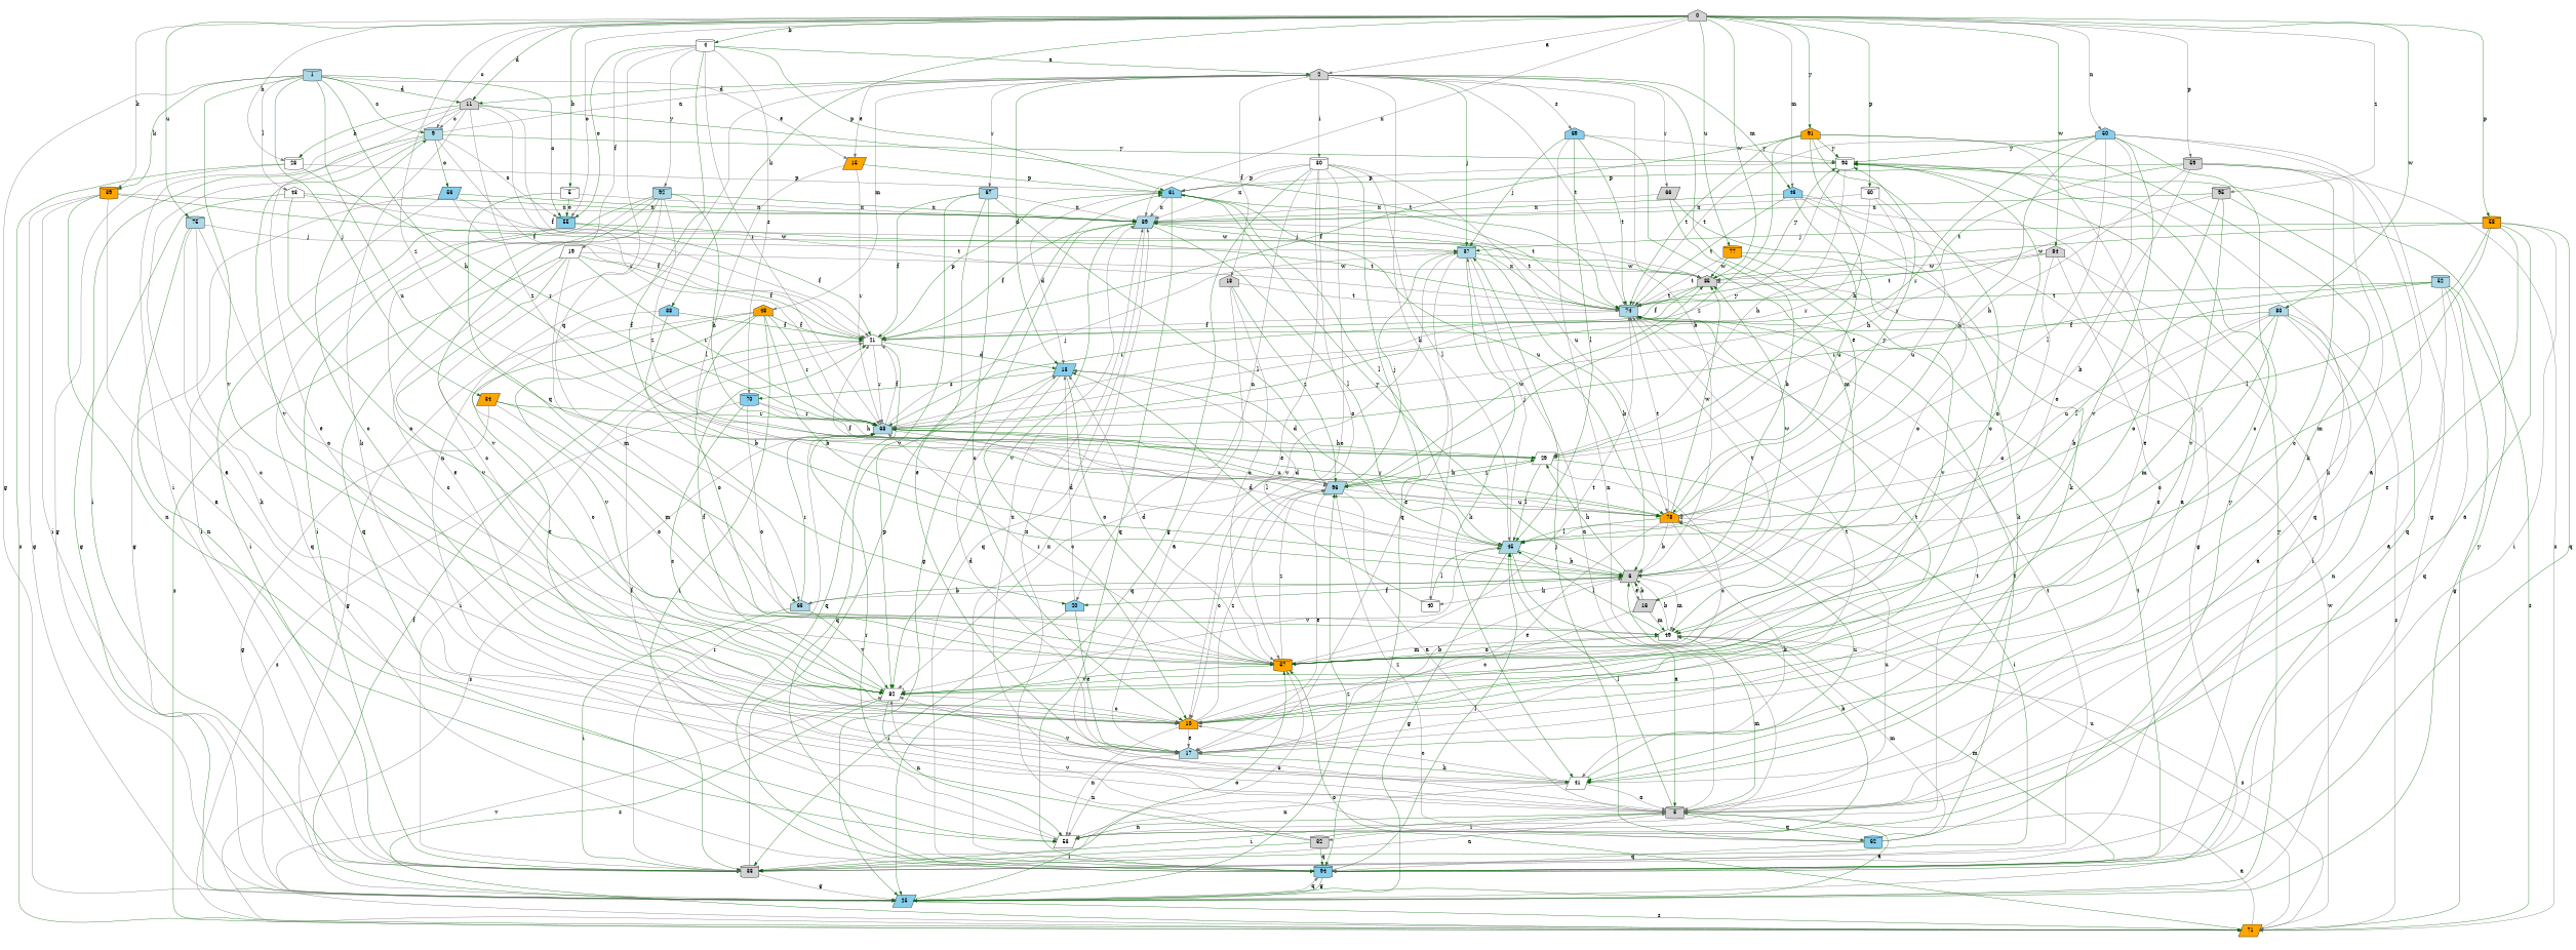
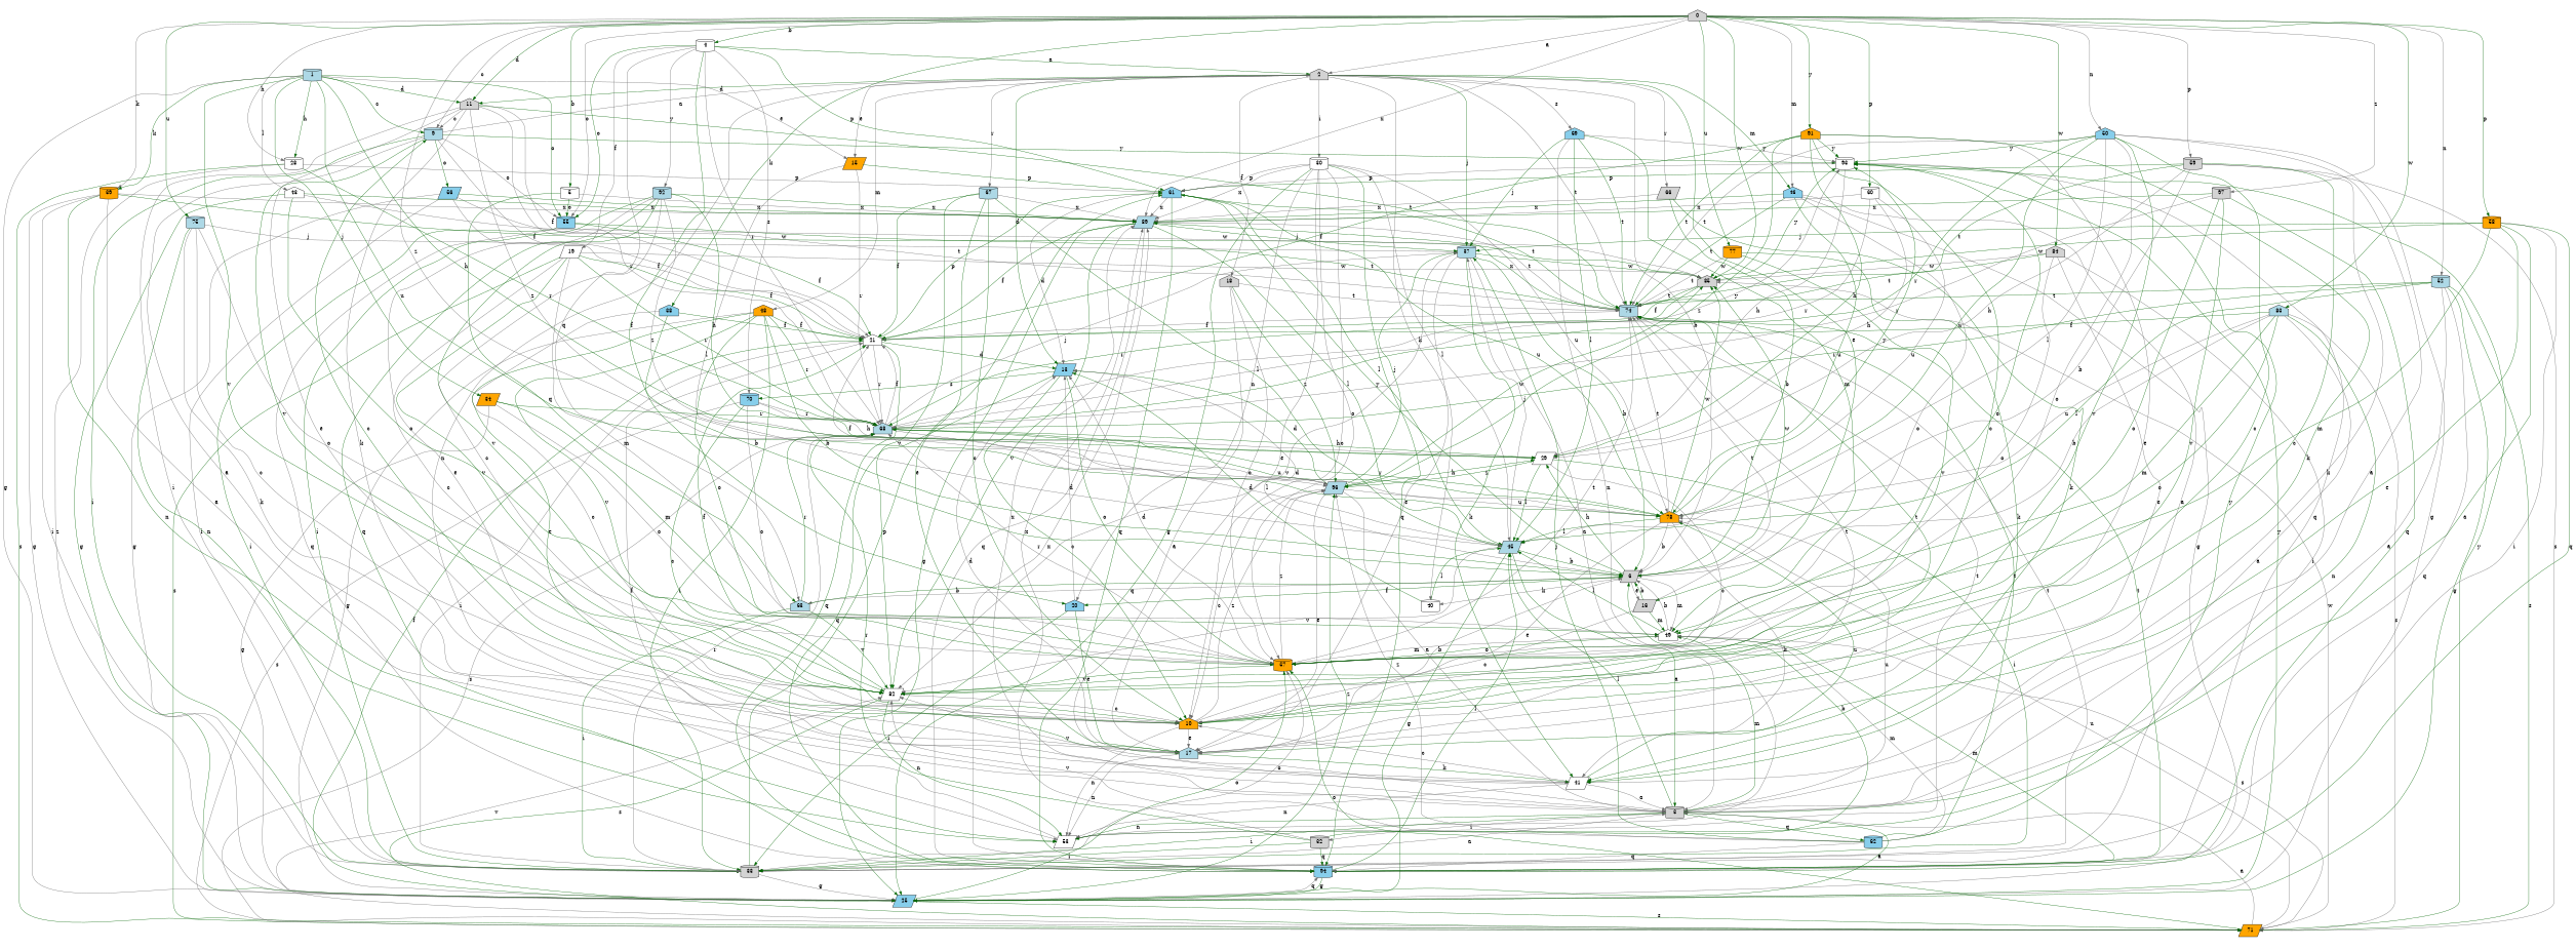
  strict digraph {
    node [fillcolor=white shape=cylinder style=filled]
    edge [color=darkgreen]
    0 [fillcolor=lightgrey shape=house]
    2 [fillcolor=lightgrey shape=house]
    4
    5
    9 [fillcolor=lightblue]
    11 [fillcolor=lightgrey shape=house]
    28
    38 [fillcolor=skyblue shape=house]
    39 [fillcolor=orange]
    46 [fillcolor=skyblue shape=house]
    50 [fillcolor=skyblue shape=house]
    52 [fillcolor=lightblue]
    55 [fillcolor=skyblue]
    58 [fillcolor=orange]
    59 [fillcolor=lightgrey]
    60
    75 [fillcolor=lightblue]
    77 [fillcolor=orange]
    83 [fillcolor=lightblue shape=house]
    84 [fillcolor=lightgrey shape=house]
    85 [fillcolor=lightgrey shape=house]
    89 [fillcolor=lightblue shape=parallelogram]
    91 [fillcolor=orange shape=house]
-   95 [fillcolor=lightgrey]
+   95 [fillcolor=lightgrey label=97]
    96 [fillcolor=lightblue shape=parallelogram]
    15 [fillcolor=orange shape=parallelogram]
    6 [fillcolor=lightgrey shape=parallelogram]
    13 [fillcolor=skyblue shape=parallelogram]
    16 [fillcolor=lightgrey shape=parallelogram]
    18 [fillcolor=lightgrey shape=house]
    30
    37 [fillcolor=lightblue]
    40
    48 [fillcolor=orange shape=house]
    53 [shape=parallelogram]
    66 [fillcolor=lightgrey shape=parallelogram]
    67 [fillcolor=lightblue]
    69 [fillcolor=skyblue shape=house]
    74 [fillcolor=lightblue]
    19 [shape=parallelogram]
    20 [fillcolor=skyblue shape=house]
    61 [fillcolor=skyblue shape=house]
    63 [fillcolor=lightblue shape=house]
    68 [fillcolor=lightblue shape=house]
    70 [fillcolor=skyblue]
    92 [fillcolor=lightblue]
    82 [shape=parallelogram]
    3 [fillcolor=lightgrey]
    33 [fillcolor=lightgrey]
    21 [shape=house]
    56 [fillcolor=skyblue shape=parallelogram]
    93
    17 [fillcolor=lightblue shape=house]
    41 [shape=parallelogram]
    25 [fillcolor=skyblue shape=parallelogram]
    71 [fillcolor=orange shape=parallelogram]
    10 [fillcolor=orange shape=house]
    78 [fillcolor=orange shape=house]
    57 [fillcolor=orange]
    45 [fillcolor=lightblue shape=parallelogram]
    n61 [fillcolor=skyblue label=94]
    49 [shape=house]
    29 [shape=parallelogram]
    1 [fillcolor=lightblue]
    34 [fillcolor=orange shape=parallelogram]
    43 [shape=house]
    32 [fillcolor=lightgrey]
    62 [fillcolor=skyblue]
    0 -> 2 [color=gray40 label=a]
    0 -> 4 [label=b]
    0 -> 5 [label=b]
    0 -> 9 [color=gray40 label=c]
    0 -> 11 [label=d]
    0 -> 28 [color=gray40 label=h]
    0 -> 38 [label=k]
    0 -> 39 [color=gray40 label=k]
    0 -> 46 [color=gray40 label=m]
    0 -> 50 [color=gray40 label=n]
+   0 -> 52 [color=gray40 label=n]
    0 -> 55 [color=gray40 label=o]
    0 -> 58 [label=p]
    0 -> 59 [color=gray40 label=p]
    0 -> 60 [label=p]
    0 -> 75 [label=u]
    0 -> 77 [label=u]
    0 -> 83 [label=w]
    0 -> 84 [label=w]
    0 -> 85 [label=w]
    0 -> 89 [color=gray40 label=x]
    0 -> 91 [label=y]
    0 -> 95 [color=gray40 label=z]
    0 -> 96 [color=gray40 label=z]
    2 -> 11 [label=d]
    2 -> 46 [label=m]
    2 -> 15 [color=gray40 label=e]
    2 -> 6 [color=gray40 label=b]
    2 -> 13 [label=d]
    2 -> 16 [label=e]
    2 -> 18 [color=gray40 label=f]
    2 -> 30 [color=gray40 label=i]
    2 -> 37 [label=j]
    2 -> 40 [color=gray40 label=k]
    2 -> 48 [color=gray40 label=m]
    2 -> 53 [color=gray40 label=n]
    2 -> 66 [color=gray40 label=r]
    2 -> 67 [color=gray40 label=r]
    2 -> 69 [color=gray40 label=s]
    2 -> 74 [color=gray40 label=t]
    4 -> 2 [label=a]
    4 -> 55 [label=o]
    4 -> 19 [color=gray40 label=f]
    4 -> 20 [label=f]
    4 -> 61 [label=p]
    4 -> 63 [color=gray40 label=q]
    4 -> 68 [color=gray40 label=r]
    4 -> 70 [color=gray40 label=s]
    4 -> 92 [color=gray40 label=y]
    5 -> 55 [label=o]
    5 -> 89 [color=gray40 label=x]
    5 -> 63 [label=q]
    9 -> 2 [color=gray40 label=a]
    9 -> 55 [color=gray40 label=o]
    9 -> 82 [label=v]
    9 -> 3 [color=gray40 label=a]
    9 -> 33 [label=i]
    9 -> 21 [color=gray40 label=f]
    9 -> 56 [label=o]
    9 -> 93 [label=y]
    11 -> 9 [color=gray40 label=c]
    11 -> 96 [color=gray40 label=z]
    11 -> 74 [label=t]
    11 -> 68 [color=gray40 label=r]
    11 -> 33 [color=gray40 label=i]
    11 -> 21 [color=gray40 label=f]
    11 -> 17 [color=gray40 label=e]
    11 -> 41 [color=gray40 label=k]
    28 -> 61 [color=gray40 label=p]
    28 -> 68 [label=r]
-   28 -> 25 [color=gray40 label=g]
+   28 -> 25 [color=gray40 label=z]
    28 -> 71 [label=s]
    38 -> 6 [label=b]
    38 -> 21 [label=f]
    38 -> 10 [color=gray40 label=c]
    39 -> 85 [label=w]
    39 -> 89 [color=gray40 label=x]
    39 -> 53 [label=n]
    39 -> 3 [color=gray40 label=a]
    39 -> 33 [color=gray40 label=i]
    39 -> 25 [color=gray40 label=g]
    46 -> 89 [label=x]
    46 -> 74 [label=t]
    46 -> 3 [color=gray40 label=a]
    46 -> 25 [color=gray40 label=g]
    46 -> 78 [label=u]
    46 -> 57 [color=gray40 label=o]
    50 -> 74 [color=gray40 label=t]
    50 -> 68 [label=r]
    50 -> 82 [label=v]
    50 -> 3 [color=gray40 label=a]
    50 -> 93 [label=y]
    50 -> 25 [color=gray40 label=g]
    50 -> 10 [label=c]
    50 -> 78 [label=u]
    50 -> 57 [color=gray40 label=o]
    50 -> 45 [color=gray40 label=l]
    52 -> 74 [label=t]
    52 -> 68 [label=r]
    52 -> 3 [color=gray40 label=a]
    52 -> 25 [label=g]
    52 -> 71 [label=s]
    52 -> 45 [label=l]
    52 -> n61 [color=gray40 label=q]
    55 -> 74 [label=t]
    55 -> 33 [label=i]
    55 -> 21 [label=f]
    55 -> n61 [color=gray40 label=q]
    58 -> 85 [label=w]
    58 -> 37 [label=j]
    58 -> 3 [label=a]
    58 -> 33 [color=gray40 label=i]
    58 -> 17 [label=e]
-   58 -> 45 [label=l]
    58 -> n61 [label=q]
    58 -> 49 [label=m]
    59 -> 6 [color=gray40 label=b]
    59 -> 74 [label=t]
    59 -> 61 [label=p]
    59 -> 41 [color=gray40 label=k]
    59 -> 71 [color=gray40 label=s]
    59 -> 10 [label=c]
    59 -> 29 [color=gray40 label=h]
    60 -> 89 [color=gray40 label=x]
    60 -> 68 [color=gray40 label=r]
    60 -> 78 [color=gray40 label=u]
    60 -> 29 [color=gray40 label=h]
    75 -> 37 [color=gray40 label=j]
    75 -> 53 [label=n]
    75 -> 41 [color=gray40 label=k]
    75 -> 10 [color=gray40 label=c]
    75 -> 57 [color=gray40 label=o]
    77 -> 85 [label=w]
    77 -> 74 [color=gray40 label=t]
    77 -> 82 [label=v]
    77 -> 41 [label=k]
    83 -> 6 [color=gray40 label=b]
    83 -> 53 [label=n]
    83 -> 3 [color=gray40 label=a]
    83 -> 21 [label=f]
    83 -> 71 [color=gray40 label=s]
    83 -> 78 [color=gray40 label=u]
    83 -> 57 [label=o]
    83 -> 49 [label=m]
    84 -> 85 [color=gray40 label=w]
    84 -> 74 [label=t]
    84 -> 33 [color=gray40 label=i]
    84 -> 17 [color=gray40 label=e]
    84 -> 57 [color=gray40 label=o]
    85 -> 74 [color=gray40 label=t]
    85 -> 68 [label=r]
    85 -> 21 [label=f]
    85 -> 93 [label=y]
    89 -> 37 [label=j]
    89 -> 74 [color=gray40 label=t]
    89 -> 82 [label=v]
    89 -> 21 [label=f]
    89 -> 25 [label=g]
    89 -> 45 [label=l]
    89 -> n61 [color=gray40 label=q]
    91 -> 96 [label=z]
    91 -> 74 [label=t]
    91 -> 21 [label=f]
    91 -> 93 [label=y]
    91 -> 17 [color=gray40 label=e]
    91 -> 41 [label=k]
    91 -> 10 [label=c]
    91 -> 29 [label=h]
    95 -> 89 [label=x]
    95 -> 68 [color=gray40 label=r]
    95 -> 82 [label=v]
    95 -> 57 [label=o]
    95 -> n61 [label=q]
    96 -> 85 [label=w]
    96 -> 13 [label=d]
    96 -> 37 [label=j]
    96 -> 3 [color=gray40 label=a]
    96 -> 17 [color=gray40 label=e]
    96 -> 10 [color=gray40 label=c]
    96 -> 78 [color=gray40 label=u]
    96 -> 29 [label=h]
    15 -> 61 [label=p]
    15 -> 68 [color=gray40 label=r]
    15 -> 45 [color=gray40 label=l]
    6 -> 85 [label=w]
    6 -> 13 [color=gray40 label=d]
    6 -> 16 [color=gray40 label=e]
    6 -> 40 [color=gray40 label=k]
    6 -> 20 [label=f]
    6 -> 61 [label=y]
    6 -> 63 [color=gray40 label=q]
    6 -> 49 [color=gray40 label=m]
    6 -> 29 [label=h]
    13 -> 70 [label=s]
    13 -> 10 [label=c]
    13 -> 57 [label=o]
    13 -> n61 [label=q]
    16 -> 6 [label=b]
    16 -> 74 [color=gray40 label=t]
    16 -> 10 [color=gray40 label=c]
    16 -> 49 [label=m]
    18 -> 96 [label=z]
    18 -> 74 [color=gray40 label=t]
    18 -> 3 [color=gray40 label=a]
    18 -> 57 [color=gray40 label=o]
    30 -> 89 [color=gray40 label=x]
    30 -> 20 [color=gray40 label=n]
    30 -> 61 [color=gray40 label=p]
    30 -> 17 [color=gray40 label=e]
    30 -> 25 [label=g]
    30 -> 10 [color=gray40 label=c]
    30 -> 78 [color=gray40 label=u]
    30 -> 57 [color=gray40 label=o]
    30 -> 45 [color=gray40 label=l]
    30 -> n61 [label=q]
    37 -> 85 [label=w]
    37 -> 6 [label=b]
    37 -> 82 [color=gray40 label=v]
    37 -> 3 [color=gray40 label=a]
    37 -> 17 [color=gray40 label=e]
    37 -> 41 [label=k]
    40 -> 13 [label=d]
    40 -> 45 [label=l]
    48 -> 6 [label=b]
    48 -> 68 [label=r]
    48 -> 82 [label=v]
    48 -> 33 [label=i]
    48 -> 21 [label=f]
    48 -> 17 [label=e]
    48 -> 25 [color=gray40 label=g]
    48 -> 57 [label=o]
    53 -> 74 [color=gray40 label=t]
    53 -> 21 [color=gray40 label=f]
    66 -> 89 [color=gray40 label=x]
    66 -> 6 [label=b]
    66 -> 41 [label=k]
    67 -> 89 [color=gray40 label=x]
    67 -> 82 [label=v]
    67 -> 21 [label=f]
    67 -> 17 [label=e]
    67 -> 10 [label=c]
    67 -> 45 [label=l]
    69 -> 37 [label=j]
    69 -> 53 [color=gray40 label=n]
    69 -> 74 [label=t]
    69 -> 93 [color=gray40 label=y]
    69 -> 45 [label=l]
    69 -> 49 [label=m]
    74 -> 89 [label=x]
    74 -> 21 [color=gray40 label=f]
    19 -> 85 [color=gray40 label=w]
    19 -> 68 [label=r]
    19 -> 82 [label=v]
    19 -> 21 [label=f]
    19 -> 71 [label=s]
    19 -> 10 [color=gray40 label=c]
    19 -> 49 [color=gray40 label=m]
    20 -> 13 [color=gray40 label=d]
    20 -> 33 [label=i]
    20 -> 17 [label=e]
    61 -> 89 [color=gray40 label=x]
    61 -> 13 [color=gray40 label=d]
    61 -> 74 [label=t]
    61 -> 78 [label=u]
    61 -> 45 [label=l]
    61 -> n61 [label=q]
    63 -> 6 [label=b]
    63 -> 68 [label=r]
    63 -> 82 [label=v]
    63 -> 33 [label=i]
    68 -> 37 [color=gray40 label=j]
    68 -> 21 [color=gray40 label=f]
    68 -> 93 [color=gray40 label=y]
    68 -> 71 [color=gray40 label=s]
    68 -> 78 [label=u]
    68 -> 45 [color=gray40 label=l]
    68 -> 29 [label=h]
    70 -> 68 [color=gray40 label=r]
    70 -> 71 [color=gray40 label=s]
    70 -> 10 [label=c]
    70 -> 57 [color=gray40 label=o]
    70 -> 29 [color=gray40 label=h]
    92 -> 89 [label=x]
    92 -> 96 [color=gray40 label=z]
    92 -> 82 [label=v]
    92 -> 33 [label=i]
    92 -> 17 [color=gray40 label=e]
    92 -> 10 [color=gray40 label=c]
    92 -> n61 [label=q]
    92 -> 29 [label=h]
    82 -> 53 [label=n]
    82 -> 21 [label=f]
    82 -> 71 [label=s]
    82 -> 10 [color=gray40 label=c]
    3 -> 89 [color=gray40 label=x]
    3 -> 53 [label=n]
    3 -> 33 [label=i]
    3 -> 78 [color=gray40 label=u]
    3 -> 45 [label=l]
    3 -> 49 [label=m]
    3 -> 32 [color=gray40 label=i]
    3 -> 62 [label=q]
    33 -> 74 [color=gray40 label=t]
    33 -> 61 [label=p]
    33 -> 68 [color=gray40 label=r]
    33 -> 3 [color=gray40 label=a]
    33 -> 25 [color=gray40 label=g]
    33 -> 57 [color=gray40 label=o]
    21 -> 13 [label=d]
    21 -> 61 [label=p]
    21 -> 68 [color=gray40 label=r]
    21 -> 33 [color=gray40 label=i]
    21 -> n61 [label=q]
    56 -> 89 [label=x]
    56 -> 74 [color=gray40 label=t]
    56 -> 33 [color=gray40 label=i]
    56 -> 21 [color=gray40 label=f]
    56 -> 25 [color=gray40 label=g]
    93 -> 61 [color=gray40 label=p]
    93 -> 57 [label=o]
    93 -> n61 [color=gray40 label=q]
    93 -> 29 [color=gray40 label=h]
    17 -> 13 [color=gray40 label=d]
    17 -> 53 [color=gray40 label=n]
    17 -> 74 [color=gray40 label=t]
    17 -> 41 [label=k]
    41 -> 53 [color=gray40 label=n]
    41 -> 82 [color=gray40 label=v]
    41 -> 3 [color=gray40 label=a]
    41 -> 10 [color=gray40 label=c]
    41 -> 78 [label=u]
    25 -> 96 [label=z]
    25 -> 3 [label=a]
    25 -> 21 [label=f]
    25 -> 93 [label=y]
    25 -> 71 [label=s]
    25 -> 57 [label=o]
    25 -> n61 [color=gray40 label=q]
    71 -> 85 [color=gray40 label=w]
    71 -> 82 [color=gray40 label=v]
    71 -> 3 [color=gray40 label=a]
    71 -> 93 [label=y]
    71 -> 78 [color=gray40 label=u]
    71 -> 57 [label=o]
    10 -> 9 [label=c]
    10 -> 96 [color=gray40 label=z]
    10 -> 6 [color=gray40 label=b]
    10 -> 53 [color=gray40 label=n]
    10 -> 74 [label=t]
    10 -> 17 [color=gray40 label=e]
    78 -> 85 [label=w]
    78 -> 6 [color=gray40 label=b]
    78 -> 74 [color=gray40 label=t]
    78 -> 68 [label=r]
    78 -> 21 [color=gray40 label=f]
    78 -> 93 [label=y]
    78 -> 17 [color=gray40 label=e]
    78 -> 41 [color=gray40 label=k]
    78 -> 45 [label=l]
    57 -> 96 [color=gray40 label=z]
    57 -> 13 [color=gray40 label=d]
    57 -> 74 [color=gray40 label=t]
    57 -> 68 [color=gray40 label=r]
    57 -> 82 [label=v]
    57 -> 49 [color=gray40 label=m]
    45 -> 6 [label=b]
    45 -> 37 [color=gray40 label=j]
    45 -> 82 [color=gray40 label=v]
    45 -> 3 [label=a]
    45 -> 25 [label=g]
    n61 -> 89 [color=gray40 label=x]
    n61 -> 74 [label=t]
    n61 -> 25 [label=g]
    n61 -> 45 [label=l]
    n61 -> 49 [label=m]
    49 -> 6 [color=gray40 label=b]
    49 -> 71 [color=gray40 label=s]
    49 -> 57 [label=o]
    49 -> 45 [label=l]
    29 -> 96 [label=z]
    29 -> 33 [label=i]
    29 -> 10 [color=gray40 label=c]
    29 -> 45 [label=l]
    1 -> 9 [label=c]
    1 -> 11 [label=d]
-   11 -> 28 [label=h]
+   1 -> 28 [label=h]
    1 -> 39 [label=k]
    1 -> 55 [label=o]
    1 -> 15 [color=gray40 label=e]
    1 -> 82 [label=v]
    1 -> 25 [color=gray40 label=g]
    1 -> 78 [label=u]
    1 -> 29 [label=h]
    1 -> 34 [label=j]
    1 -> 43 [color=gray40 label=l]
    34 -> 68 [label=r]
    34 -> 25 [color=gray40 label=g]
    34 -> 57 [color=gray40 label=o]
    34 -> 49 [label=m]
    43 -> 85 [color=gray40 label=w]
    43 -> 89 [label=x]
    43 -> 25 [label=g]
    43 -> 57 [label=o]
    32 -> 89 [color=gray40 label=x]
    32 -> 6 [label=b]
    32 -> 68 [label=r]
    32 -> 33 [label=i]
    32 -> n61 [label=q]
    62 -> 96 [color=gray40 label=z]
    62 -> 37 [label=j]
    62 -> 74 [label=t]
    62 -> 82 [color=gray40 label=v]
    62 -> 93 [label=y]
    62 -> n61 [color=gray40 label=q]
    62 -> 49 [color=gray40 label=m]
  }
